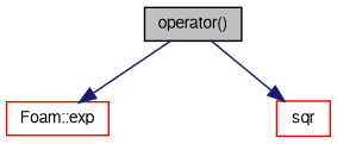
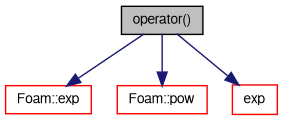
  digraph {
    rankdir=TB
    node [color=red fontname=FreeSans fontsize=10 shape=record]
    edge [color=midnightblue fontname=FreeSans fontsize=10 labelfontname=FreeSans labelfontsize=10 style=solid]
    n1 [color=black fillcolor=grey75 fontcolor=black height=0.2 label="operator()" style=filled width=0.4]
    n2 [height=0.2 label="Foam::exp" width=0.4]
-   n4 [height=0.2 label=sqr width=0.4]
+   n3 [height=0.2 label="Foam::pow" width=0.4]
+   n4 [height=0.2 label=exp width=0.4]
    n1 -> n2
+   n1 -> n3
    n1 -> n4
  }
